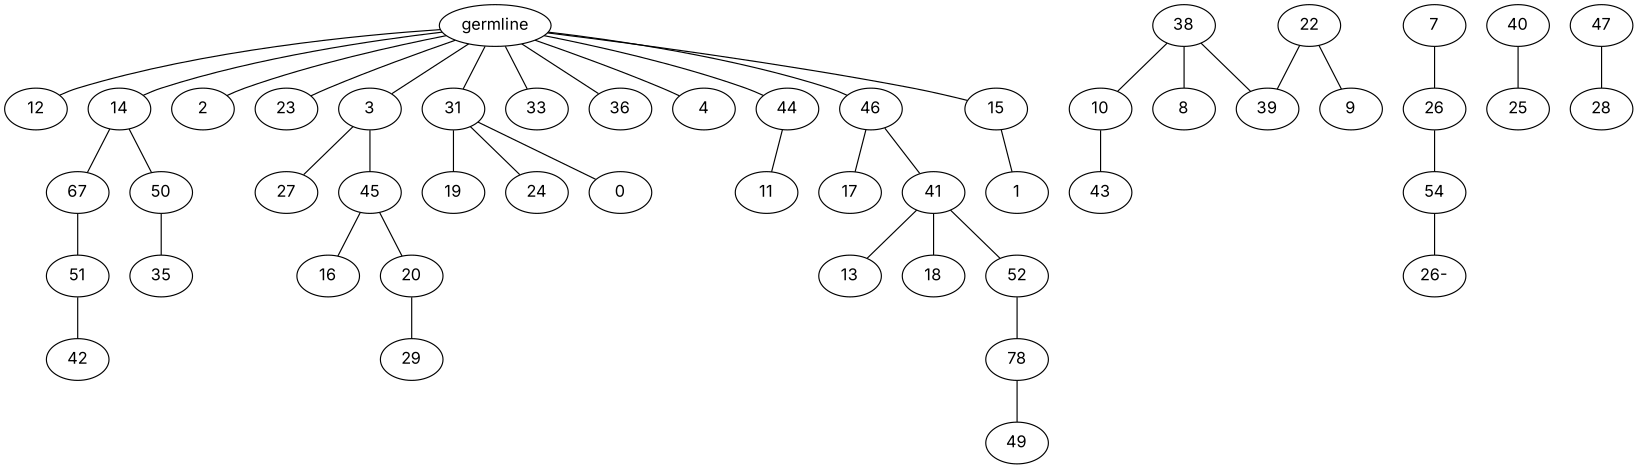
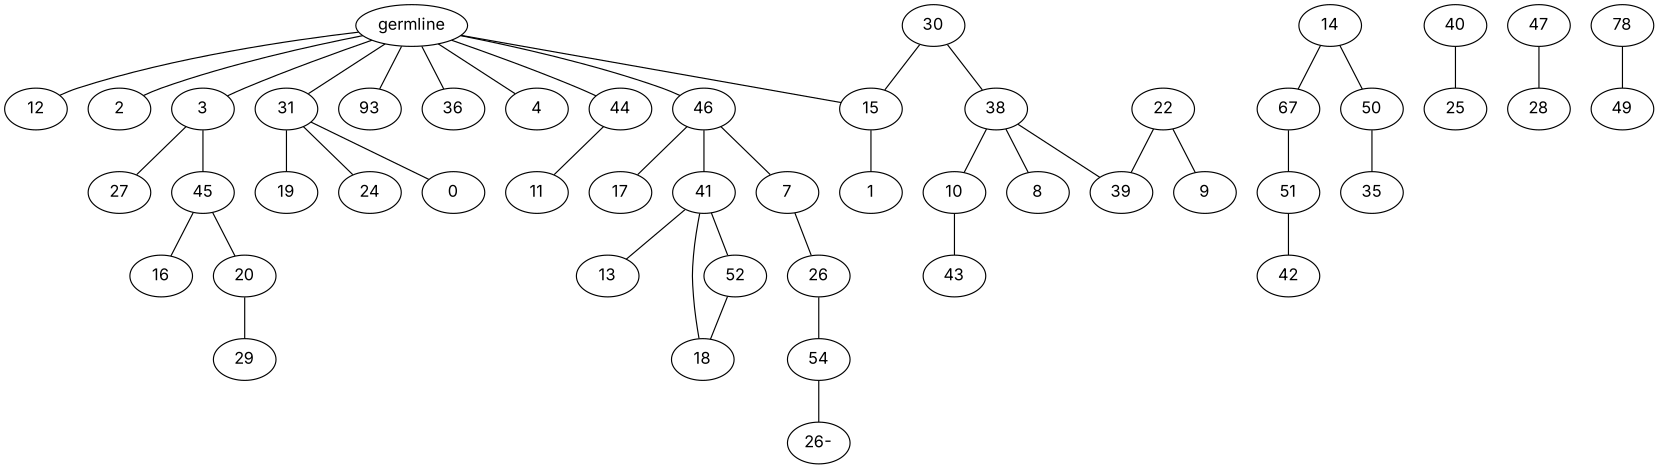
  graph {
    fontname=Inter
    node [fontname=Inter]
    edge [fontname=Inter]
    n1 [label=germline]
    n2 [label=12]
    n3 [label=14]
    n4 [label=2]
-   n5 [label=23]
    n6 [label=3]
    n7 [label=31]
-   n8 [label=33]
+   n8 [label=93]
    n9 [label=36]
    n10 [label=4]
    n11 [label=44]
    n12 [label=46]
    n13 [label=15]
    n14 [label=67]
    n15 [label=50]
    n16 [label=27]
    n17 [label=45]
+   n18 [label=30]
    n19 [label=38]
    n20 [label=19]
    n21 [label=24]
    n22 [label=0]
    n23 [label=11]
    n24 [label=17]
    n25 [label=41]
    n26 [label=7]
    n27 [label=51]
    n28 [label=35]
    n29 [label=42]
    n30 [label=16]
    n31 [label=20]
    n32 [label=29]
    n33 [label=1]
    n34 [label=10]
    n35 [label=8]
    n36 [label=39]
    n37 [label=43]
    n38 [label=22]
    n39 [label=9]
    n40 [label=40]
    n41 [label=25]
    n42 [label=47]
    n43 [label=28]
    n44 [label=13]
    n45 [label=18]
    n46 [label=52]
    n47 [label=26]
    n48 [label=78]
    n49 [label=49]
    n50 [label=54]
    n51 [label="26-"]
    n1 -- n2
-   n1 -- n3
    n1 -- n4
-   n1 -- n5
    n1 -- n6
    n1 -- n7
    n1 -- n8
    n1 -- n9
    n1 -- n10
    n1 -- n11
    n1 -- n12
    n1 -- n13
    n3 -- n14
    n3 -- n15
    n6 -- n16
    n6 -- n17
    n7 -- n20
    n7 -- n21
    n7 -- n22
    n11 -- n23
    n12 -- n24
    n12 -- n25
+   n12 -- n26
    n13 -- n33
    n14 -- n27
    n15 -- n28
    n17 -- n30
    n17 -- n31
+   n18 -- n13
+   n18 -- n19
    n19 -- n34
    n19 -- n35
    n19 -- n36
    n25 -- n44
    n25 -- n45
    n25 -- n46
    n26 -- n47
    n27 -- n29
    n31 -- n32
    n34 -- n37
    n38 -- n36
    n38 -- n39
    n40 -- n41
    n42 -- n43
-   n46 -- n48
+   n46 -- n45
    n47 -- n50
    n48 -- n49
    n50 -- n51
  }
